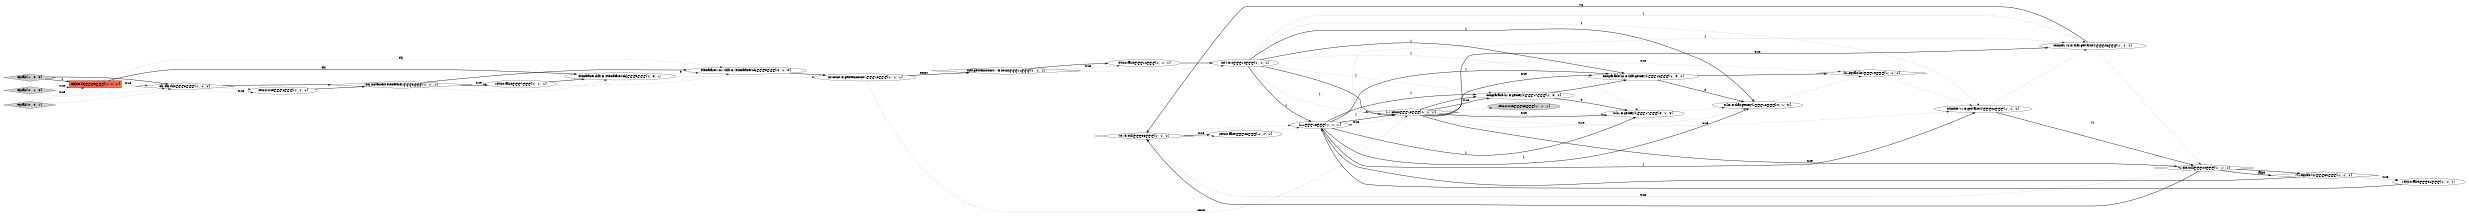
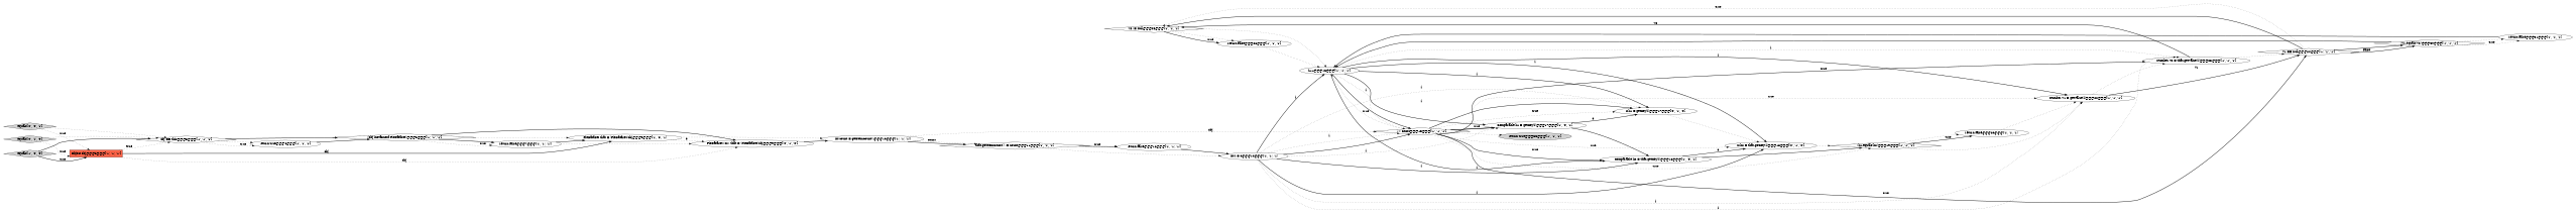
  digraph {
    rankdir=LR
    node [fillcolor=white shape=ellipse style=filled]
    edge [style=dotted]
    n1 [label="v2 != null@@@25@@@['1', '1', '1']" shape=diamond]
    n2 [label="i++@@@16@@@['1', '1', '1']"]
    n3 [label="return false@@@26@@@['1', '1', '1']"]
    n4 [label="K k1 = getKey(i)@@@17@@@['0', '1', '0']"]
    n5 [label="K k2 = that.getKey(i)@@@18@@@['0', '1', '0']"]
    n6 [label="Number v1 = getValue(i)@@@22@@@['1', '1', '1']"]
    n7 [label="Comparable k2 = that.getKey(i)@@@18@@@['1', '0', '1']"]
    n8 [label="Number v2 = that.getValue(i)@@@23@@@['1', '1', '1']"]
    n9 [label="Comparable k1 = getKey(i)@@@17@@@['1', '0', '1']"]
    n10 [label="i < count@@@15@@@['1', '1', '1']" shape=diamond]
    n11 [label="!(obj instanceof PieDataset)@@@6@@@['1', '1', '1']" shape=diamond]
    n12 [label="PieDataset<K> that = (PieDataset)obj@@@9@@@['0', '1', '0']"]
    n13 [label="return false@@@7@@@['1', '1', '1']"]
    n14 [label="PieDataset that = (PieDataset)obj@@@9@@@['1', '0', '1']"]
    n15 [label="int count = getItemCount()@@@10@@@['1', '1', '1']"]
    n16 [label="that.getItemCount() != count@@@11@@@['1', '1', '1']" shape=diamond]
    n17 [label="!k1.equals(k2)@@@19@@@['1', '1', '1']" shape=diamond]
+   n18 [label="return false@@@20@@@['1', '1', '1']"]
    n19 [label="v1 == null@@@24@@@['1', '1', '1']" shape=diamond]
    n20 [label="return false@@@12@@@['1', '1', '1']"]
    n21 [label="int i = 0@@@14@@@['1', '1', '1']"]
    n22 [label="!v1.equals(v2)@@@30@@@['1', '1', '1']" shape=diamond]
    n23 [label="return false@@@31@@@['1', '1', '1']"]
    n24 [label="obj == this@@@3@@@['1', '1', '1']" shape=diamond]
    n25 [label="return true@@@4@@@['1', '1', '1']"]
    n26 [fillcolor=tomato label="Object obj@@@2@@@['1', '1', '1']" shape=box]
    n27 [fillcolor=lightgray label="return true@@@35@@@['1', '1', '1']"]
    n28 [fillcolor=lightgray label="equals['1', '0', '0']" shape=diamond]
    n29 [fillcolor=lightgray label="equals['0', '1', '0']" shape=diamond]
    n30 [fillcolor=lightgray label="equals['0', '0', '1']" shape=diamond]
    n1 -> n2
    n1 -> n3
    n1 -> n3 [label=true style=bold]
    n2 -> n4 [label=i style=bold]
    n2 -> n5 [label=i style=bold]
    n2 -> n6 [label=i style=bold]
    n2 -> n7 [label=i style=bold]
    n2 -> n8 [label=i]
    n2 -> n9 [label=i style=bold]
    n2 -> n10 [label=i]
    n2 -> n10 [style=bold]
    n3 -> n2
    n4 -> n5
    n5 -> n17
    n6 -> n8
    n6 -> n19 [label=v1 style=bold]
    n7 -> n5 [label=0 style=bold]
    n7 -> n17 [style=bold]
    n8 -> n1 [label=v2 style=bold]
    n8 -> n19
    n9 -> n4 [label=0 style=bold]
    n9 -> n7 [style=bold]
    n10 -> n2 [label=true]
    n10 -> n4 [label=true]
    n10 -> n4 [style=bold]
    n10 -> n5 [label=true]
    n10 -> n6 [label=true]
    n10 -> n7 [label=true style=bold]
    n10 -> n8 [label=true style=bold]
    n10 -> n9 [style=bold]
    n10 -> n9 [label=true style=bold]
    n10 -> n17 [label=true]
    n10 -> n19 [label=true style=bold]
    n10 -> n27
    n11 -> n12 [style=bold]
    n11 -> n13 [style=bold]
    n11 -> n13 [label=true]
    n11 -> n14
    n12 -> n15 [style=bold]
    n13 -> n12
    n13 -> n14 [style=bold]
    n14 -> n12 [label=0]
    n14 -> n15
-   n15 -> n10 [label=count]
+   n15 -> n10 [label=obj]
    n15 -> n16 [style=bold]
    n15 -> n16 [label=count]
    n16 -> n20 [style=bold]
    n16 -> n20 [label=true]
    n16 -> n21
    n17 -> n6
+   n17 -> n18 [label=true style=bold]
+   n17 -> n18
+   n18 -> n6
    n19 -> n1 [label=true]
    n19 -> n1 [style=bold]
    n19 -> n22 [style=bold]
    n19 -> n22 [label=false style=bold]
    n20 -> n21 [style=bold]
    n21 -> n2 [label=i style=bold]
    n21 -> n4 [label=i]
    n21 -> n5 [label=i style=bold]
    n21 -> n6 [label=i]
    n21 -> n7 [label=i style=bold]
    n21 -> n8 [label=i]
    n21 -> n9 [label=i]
    n21 -> n10 [style=bold]
    n21 -> n10 [label=i]
    n22 -> n2 [style=bold]
    n22 -> n23
    n22 -> n23 [label=true]
    n23 -> n2 [style=bold]
    n24 -> n11 [style=bold]
    n24 -> n25
    n24 -> n25 [label=true]
    n25 -> n11 [style=bold]
    n26 -> n12 [label=obj]
    n26 -> n14 [label=obj style=bold]
    n26 -> n24 [label=true]
    n28 -> n24 [style=bold]
-   n28 -> n26 [label=i style=bold]
+   n28 -> n26 [label=true style=bold]
    n29 -> n24
    n29 -> n26 [label=true]
    n30 -> n24
    n30 -> n26 [label=true]
  }
